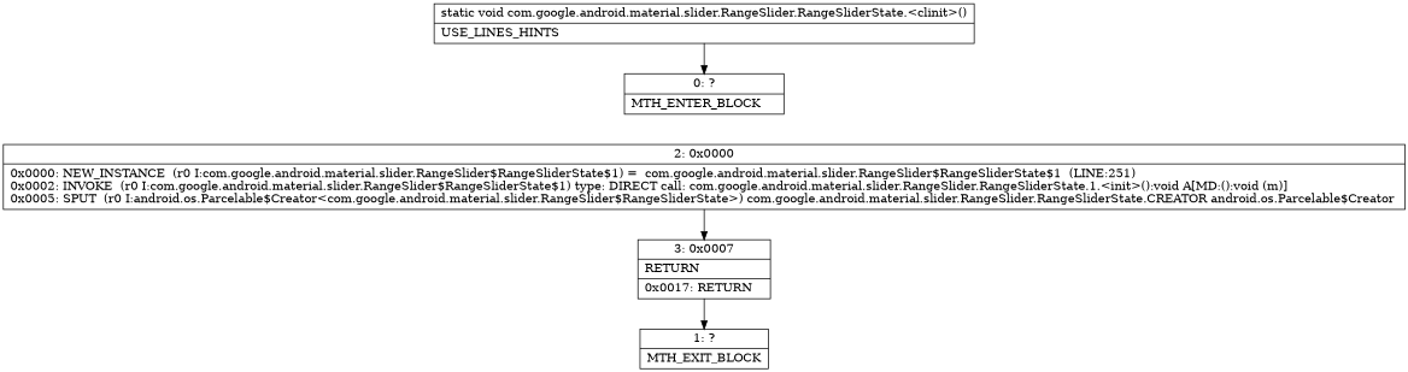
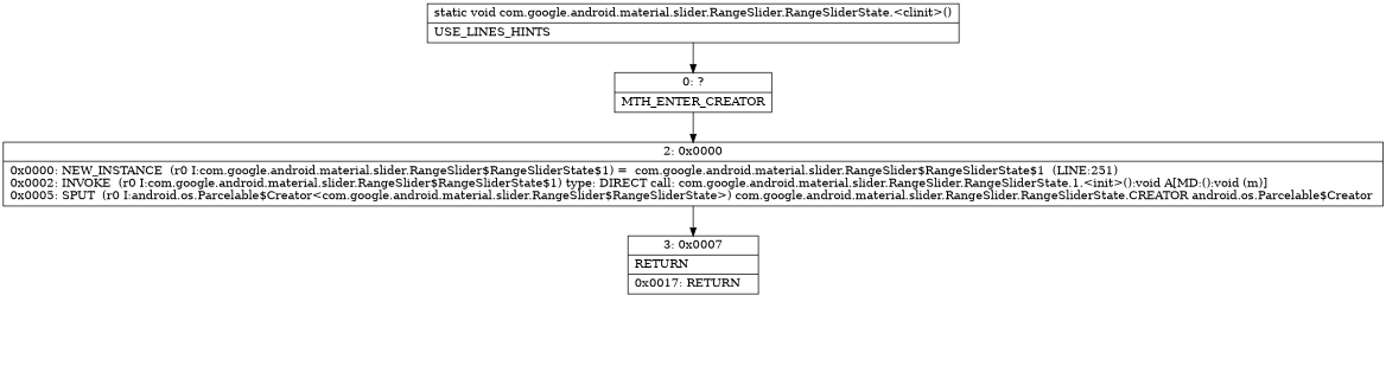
  digraph {
    node [shape=record]
-   n1 [label="{0\:\ ?|MTH_ENTER_BLOCK\l}"]
+   n1 [label="{0\:\ ?|MTH_ENTER_CREATOR\l}"]
    n2 [label="{2\:\ 0x0000|0x0000: NEW_INSTANCE  (r0 I:com.google.android.material.slider.RangeSlider$RangeSliderState$1) =  com.google.android.material.slider.RangeSlider$RangeSliderState$1  (LINE:251)\l0x0002: INVOKE  (r0 I:com.google.android.material.slider.RangeSlider$RangeSliderState$1) type: DIRECT call: com.google.android.material.slider.RangeSlider.RangeSliderState.1.\<init\>():void A[MD:():void (m)]\l0x0005: SPUT  (r0 I:android.os.Parcelable$Creator\<com.google.android.material.slider.RangeSlider$RangeSliderState\>) com.google.android.material.slider.RangeSlider.RangeSliderState.CREATOR android.os.Parcelable$Creator \l}"]
    n3 [label="{3\:\ 0x0007|RETURN\l|0x0017: RETURN   \l}"]
-   n4 [label="{1\:\ ?|MTH_EXIT_BLOCK\l}"]
    n5 [label="{static void com.google.android.material.slider.RangeSlider.RangeSliderState.\<clinit\>()  | USE_LINES_HINTS\l}"]
+   n1 -> n2
    n2 -> n3
-   n3 -> n4
    n5 -> n1
  }
